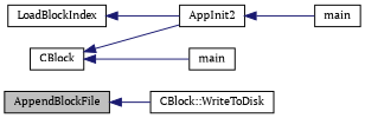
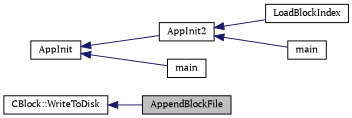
  digraph {
    fontname="PT Serif"
    rankdir=LR
    node [color=black fillcolor=white fontname="PT Serif" fontsize=10 shape=record style=filled]
    edge [color=midnightblue dir=back fontname="PT Serif" fontsize=10 labelfontname=Helvetica labelfontsize=10 style=solid]
    n1 [fillcolor=grey75 fontcolor=black height=0.2 label=AppendBlockFile width=0.4]
    n2 [height=0.2 label="CBlock::WriteToDisk" width=0.4]
    n3 [height=0.2 label=LoadBlockIndex width=0.4]
    n4 [height=0.2 label=AppInit2 width=0.4]
    n5 [height=0.2 label=main width=0.4]
-   n6 [height=0.2 label=CBlock width=0.4]
+   n6 [height=0.2 label=AppInit width=0.4]
    n7 [height=0.2 label=main width=0.4]
-   n1 -> n2
-   n3 -> n4
+   n2 -> n1
+   n4 -> n3
    n4 -> n5
    n6 -> n4
    n6 -> n7
  }
